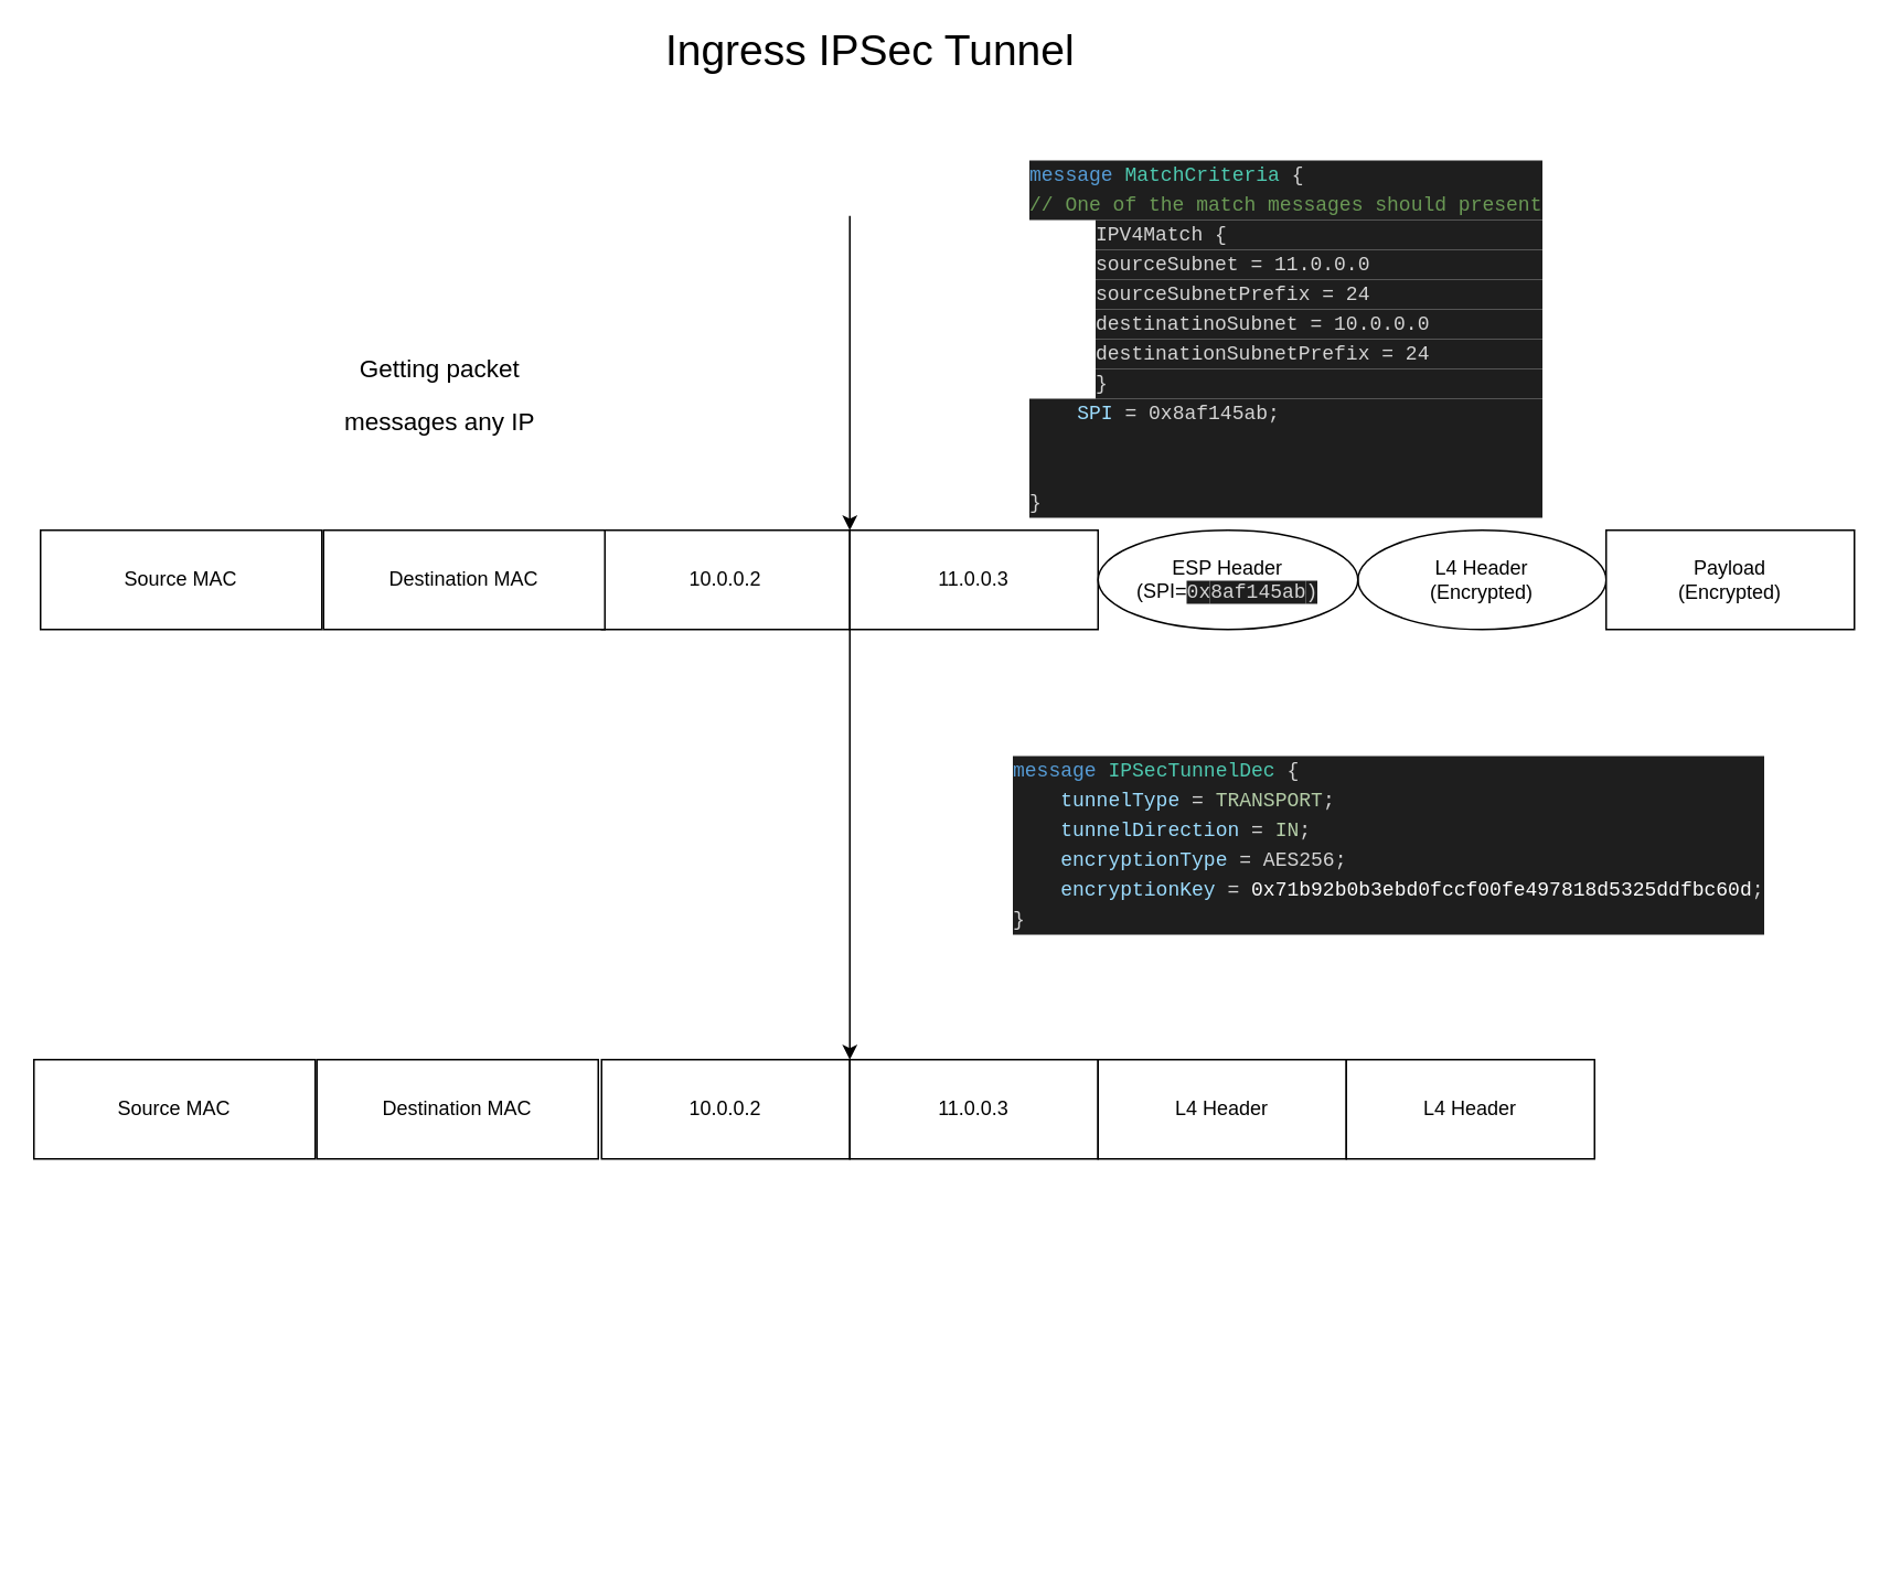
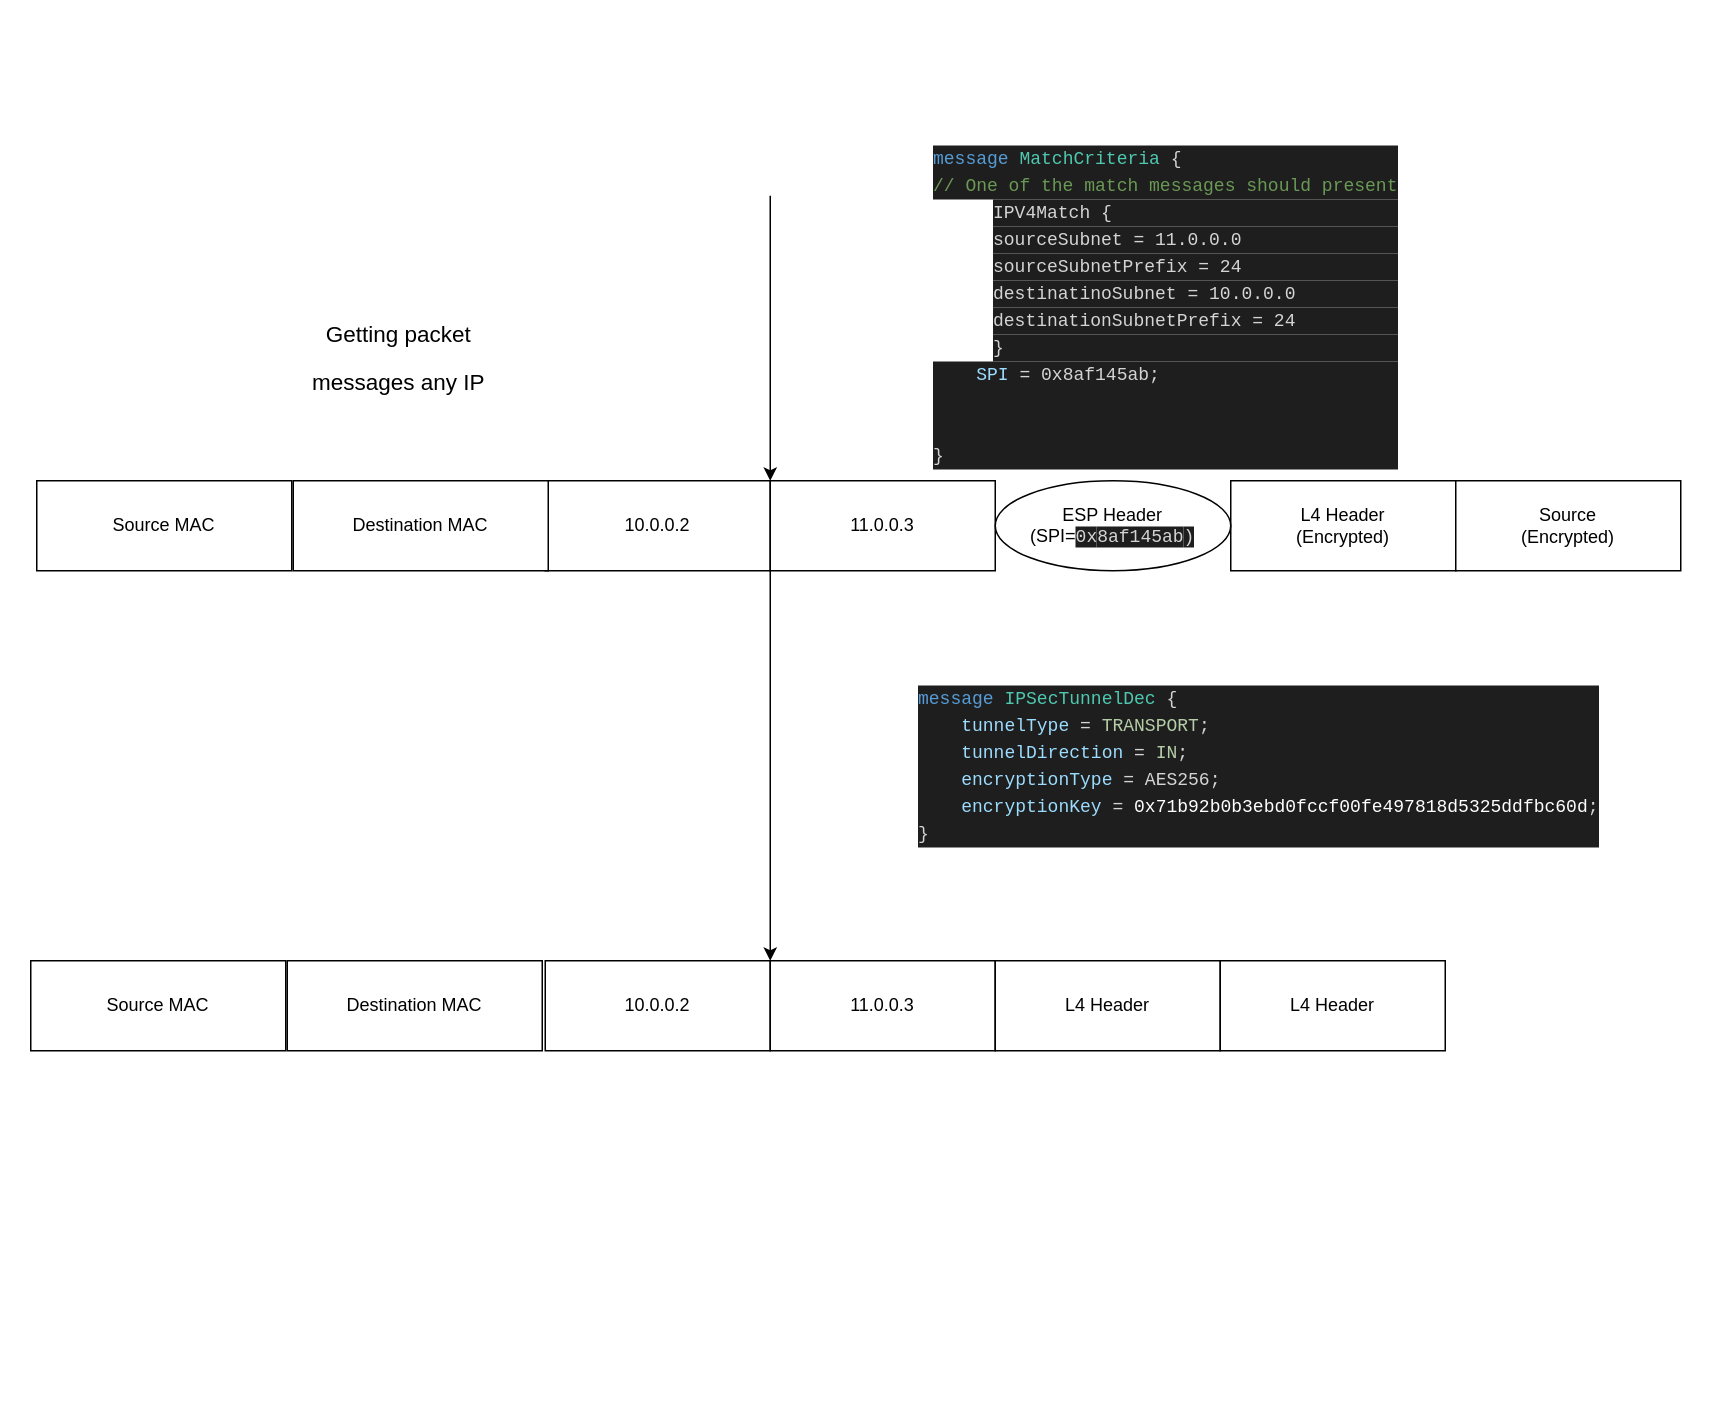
  <mxCell id="0" />
  <mxCell id="1" parent="0" />
- <mxCell id="2" value="&lt;font style=&quot;font-size: 26px&quot;&gt;Ingress IPSec Tunnel&lt;br&gt;&lt;/font&gt;" style="text;html=1;align=center;verticalAlign=middle;resizable=0;points=[];autosize=1;strokeColor=none;fillColor=none;" parent="1" vertex="1"><mxGeometry x="395" y="20" width="260" height="20" as="geometry" /></mxCell>
  <mxCell id="3" value="" style="endArrow=classic;html=1;fontSize=26;entryX=1;entryY=0;entryDx=0;entryDy=0;" parent="1" edge="1"><mxGeometry width="50" height="50" relative="1" as="geometry"><mxPoint x="513" y="130" as="sourcePoint" /><mxPoint x="513" y="320" as="targetPoint" /></mxGeometry></mxCell>
  <mxCell id="4" value="&lt;div style=&quot;color: rgb(212 , 212 , 212) ; background-color: rgb(30 , 30 , 30) ; font-family: &amp;#34;menlo&amp;#34; , &amp;#34;menlo&amp;#34; , &amp;#34;monaco&amp;#34; , &amp;#34;courier new&amp;#34; , monospace ; font-weight: normal ; font-size: 12px ; line-height: 18px&quot;&gt;&lt;div&gt;&lt;span style=&quot;color: #569cd6&quot;&gt;message&lt;/span&gt;&lt;span style=&quot;color: #d4d4d4&quot;&gt; &lt;/span&gt;&lt;span style=&quot;color: #4ec9b0&quot;&gt;MatchCriteria&lt;/span&gt;&lt;span style=&quot;color: #d4d4d4&quot;&gt; {  &lt;/span&gt;&lt;/div&gt;&lt;div&gt;&lt;span style=&quot;color: #d4d4d4&quot;&gt;    &lt;/span&gt;&lt;span style=&quot;color: #6a9955&quot;&gt;// One of the match messages should present&lt;/span&gt;&lt;/div&gt;&lt;/div&gt;&lt;blockquote style=&quot;margin: 0 0 0 40px ; border: none ; padding: 0px&quot;&gt;&lt;div style=&quot;color: rgb(212 , 212 , 212) ; background-color: rgb(30 , 30 , 30) ; font-family: &amp;#34;menlo&amp;#34; , &amp;#34;menlo&amp;#34; , &amp;#34;monaco&amp;#34; , &amp;#34;courier new&amp;#34; , monospace ; font-weight: normal ; font-size: 12px ; line-height: 18px&quot;&gt;&lt;div&gt;&lt;span style=&quot;color: #d4d4d4&quot;&gt;IPV4Match {&lt;/span&gt;&lt;/div&gt;&lt;/div&gt;&lt;div style=&quot;color: rgb(212 , 212 , 212) ; background-color: rgb(30 , 30 , 30) ; font-family: &amp;#34;menlo&amp;#34; , &amp;#34;menlo&amp;#34; , &amp;#34;monaco&amp;#34; , &amp;#34;courier new&amp;#34; , monospace ; font-weight: normal ; font-size: 12px ; line-height: 18px&quot;&gt;&lt;div&gt;&lt;span style=&quot;color: #d4d4d4&quot;&gt;sourceSubnet = 11.0.0.0&lt;/span&gt;&lt;/div&gt;&lt;/div&gt;&lt;div style=&quot;color: rgb(212 , 212 , 212) ; background-color: rgb(30 , 30 , 30) ; font-family: &amp;#34;menlo&amp;#34; , &amp;#34;menlo&amp;#34; , &amp;#34;monaco&amp;#34; , &amp;#34;courier new&amp;#34; , monospace ; font-weight: normal ; font-size: 12px ; line-height: 18px&quot;&gt;&lt;div&gt;&lt;span style=&quot;color: #d4d4d4&quot;&gt;sourceSubnetPrefix = 24&lt;/span&gt;&lt;/div&gt;&lt;/div&gt;&lt;div style=&quot;color: rgb(212 , 212 , 212) ; background-color: rgb(30 , 30 , 30) ; font-family: &amp;#34;menlo&amp;#34; , &amp;#34;menlo&amp;#34; , &amp;#34;monaco&amp;#34; , &amp;#34;courier new&amp;#34; , monospace ; font-weight: normal ; font-size: 12px ; line-height: 18px&quot;&gt;&lt;div&gt;&lt;span style=&quot;color: #d4d4d4&quot;&gt;destinatinoSubnet = 10.0.0.0&lt;/span&gt;&lt;/div&gt;&lt;/div&gt;&lt;div style=&quot;color: rgb(212 , 212 , 212) ; background-color: rgb(30 , 30 , 30) ; font-family: &amp;#34;menlo&amp;#34; , &amp;#34;menlo&amp;#34; , &amp;#34;monaco&amp;#34; , &amp;#34;courier new&amp;#34; , monospace ; font-weight: normal ; font-size: 12px ; line-height: 18px&quot;&gt;&lt;div&gt;&lt;span style=&quot;color: #d4d4d4&quot;&gt;destinationSubnetPrefix = 24 &lt;/span&gt;&lt;/div&gt;&lt;/div&gt;&lt;div style=&quot;color: rgb(212 , 212 , 212) ; background-color: rgb(30 , 30 , 30) ; font-family: &amp;#34;menlo&amp;#34; , &amp;#34;menlo&amp;#34; , &amp;#34;monaco&amp;#34; , &amp;#34;courier new&amp;#34; , monospace ; font-weight: normal ; font-size: 12px ; line-height: 18px&quot;&gt;&lt;div&gt;&lt;span style=&quot;color: #d4d4d4&quot;&gt;}&lt;/span&gt;&lt;/div&gt;&lt;/div&gt;&lt;/blockquote&gt;&lt;div style=&quot;color: rgb(212 , 212 , 212) ; background-color: rgb(30 , 30 , 30) ; font-family: &amp;#34;menlo&amp;#34; , &amp;#34;menlo&amp;#34; , &amp;#34;monaco&amp;#34; , &amp;#34;courier new&amp;#34; , monospace ; font-weight: normal ; font-size: 12px ; line-height: 18px&quot;&gt;&lt;div&gt;&lt;div&gt;&lt;span style=&quot;color: rgb(156 , 220 , 254)&quot;&gt;&amp;nbsp; &amp;nbsp; SPI&lt;/span&gt;&amp;nbsp;=&amp;nbsp;0x8af145ab;&lt;/div&gt;&lt;/div&gt;&lt;div&gt;&lt;br&gt;&lt;/div&gt;&lt;div&gt;&lt;br&gt;&lt;/div&gt;&lt;div&gt;&lt;span style=&quot;color: #d4d4d4&quot;&gt;}&lt;/span&gt;&lt;/div&gt;&lt;/div&gt;" style="text;whiteSpace=wrap;html=1;fontSize=26;" parent="1" vertex="1"><mxGeometry x="620" y="90" width="370" height="200" as="geometry" /></mxCell>
  <mxCell id="5" value="&lt;font style=&quot;font-size: 15px&quot;&gt;Getting packet &lt;br&gt;messages any IP&lt;/font&gt;" style="text;html=1;align=center;verticalAlign=middle;resizable=0;points=[];autosize=1;strokeColor=none;fillColor=none;fontSize=26;" parent="1" vertex="1"><mxGeometry x="210" y="200" width="110" height="70" as="geometry" /></mxCell>
  <mxCell id="6" value="&lt;div style=&quot;background-color: rgb(30 , 30 , 30) ; line-height: 18px ; font-weight: normal ; font-size: 12px ; font-family: &amp;#34;menlo&amp;#34; , &amp;#34;menlo&amp;#34; , &amp;#34;monaco&amp;#34; , &amp;#34;courier new&amp;#34; , monospace&quot;&gt;&lt;div style=&quot;color: rgb(212 , 212 , 212)&quot;&gt;&lt;span style=&quot;color: #569cd6&quot;&gt;message&lt;/span&gt;&lt;span style=&quot;color: #d4d4d4&quot;&gt; &lt;/span&gt;&lt;span style=&quot;color: #4ec9b0&quot;&gt;IPSecTunnelDec&lt;/span&gt;&lt;span style=&quot;color: #d4d4d4&quot;&gt; {&lt;/span&gt;&lt;/div&gt;&lt;div&gt;&lt;span style=&quot;color: rgb(212 , 212 , 212)&quot;&gt;&lt;/span&gt;&lt;span style=&quot;color: rgb(86 , 156 , 214)&quot;&gt;&lt;span&gt;&lt;/span&gt;&lt;/span&gt;&lt;span style=&quot;color: rgb(156 , 220 , 254)&quot;&gt;&amp;nbsp; &amp;nbsp; tunnelType&lt;/span&gt;&lt;span style=&quot;color: rgb(212 , 212 , 212)&quot;&gt; =&lt;/span&gt;&lt;font color=&quot;#b5cea8&quot;&gt;&amp;nbsp;TRANSPORT&lt;/font&gt;&lt;span style=&quot;color: rgb(212 , 212 , 212)&quot;&gt;;&lt;/span&gt;&lt;/div&gt;&lt;div&gt;&lt;span style=&quot;color: rgb(212 , 212 , 212)&quot;&gt;&lt;/span&gt;&lt;span style=&quot;color: rgb(86 , 156 , 214)&quot;&gt;&lt;span&gt;&lt;/span&gt;&lt;/span&gt;&lt;span style=&quot;color: rgb(156 , 220 , 254)&quot;&gt;&amp;nbsp; &amp;nbsp; tunnelDirection&lt;/span&gt;&lt;span style=&quot;color: rgb(212 , 212 , 212)&quot;&gt; = &lt;/span&gt;&lt;font color=&quot;#b5cea8&quot;&gt;IN&lt;/font&gt;&lt;span style=&quot;color: rgb(212 , 212 , 212)&quot;&gt;;&lt;/span&gt;&lt;/div&gt;&lt;div&gt;&lt;span style=&quot;color: rgb(156 , 220 , 254)&quot;&gt;&lt;span&gt;&lt;/span&gt;&amp;nbsp; &amp;nbsp; encryptionType&lt;/span&gt;&lt;span style=&quot;color: rgb(212 , 212 , 212)&quot;&gt; = AES256&lt;/span&gt;&lt;span style=&quot;color: rgb(212 , 212 , 212)&quot;&gt;;&lt;/span&gt;&lt;/div&gt;&lt;div&gt;&lt;span style=&quot;color: rgb(156 , 220 , 254)&quot;&gt;&lt;span&gt;&lt;/span&gt;&amp;nbsp; &amp;nbsp; encryptionKey&lt;/span&gt;&lt;span style=&quot;color: rgb(212 , 212 , 212)&quot;&gt; =&amp;nbsp;&lt;/span&gt;&lt;font color=&quot;#ffffff&quot;&gt;0x71b92b0b3ebd0fccf00fe497818d5325ddfbc60d&lt;/font&gt;&lt;span style=&quot;color: rgb(212 , 212 , 212)&quot;&gt;;&lt;/span&gt;&lt;/div&gt;&lt;div style=&quot;color: rgb(212 , 212 , 212)&quot;&gt;}&lt;br&gt;&lt;/div&gt;&lt;/div&gt;" style="text;whiteSpace=wrap;html=1;fontSize=15;" parent="1" vertex="1"><mxGeometry x="610" y="450" width="500" height="480" as="geometry" /></mxCell>
  <mxCell id="7" value="" style="endArrow=classic;html=1;fontSize=26;entryX=1;entryY=0;entryDx=0;entryDy=0;exitX=0;exitY=1;exitDx=0;exitDy=0;" parent="1" edge="1"><mxGeometry width="50" height="50" relative="1" as="geometry"><mxPoint x="513" y="380" as="sourcePoint" /><mxPoint x="513" y="640" as="targetPoint" /></mxGeometry></mxCell>
  <mxCell id="8" value="10.0.0.2" style="rounded=0;whiteSpace=wrap;html=1;" parent="1" vertex="1"><mxGeometry x="363" y="640" width="150" height="60" as="geometry" /></mxCell>
  <mxCell id="9" value="Source MAC" style="rounded=0;whiteSpace=wrap;html=1;" parent="1" vertex="1"><mxGeometry x="20" y="640" width="170" height="60" as="geometry" /></mxCell>
  <mxCell id="10" value="Destination MAC" style="rounded=0;whiteSpace=wrap;html=1;" parent="1" vertex="1"><mxGeometry x="191" y="640" width="170" height="60" as="geometry" /></mxCell>
  <mxCell id="11" value="11.0.0.3" style="rounded=0;whiteSpace=wrap;html=1;" parent="1" vertex="1"><mxGeometry x="513" y="640" width="150" height="60" as="geometry" /></mxCell>
  <mxCell id="12" value="L4 Header" style="rounded=0;whiteSpace=wrap;html=1;" parent="1" vertex="1"><mxGeometry x="663" y="640" width="150" height="60" as="geometry" /></mxCell>
  <mxCell id="13" value="L4 Header" style="rounded=0;whiteSpace=wrap;html=1;" parent="1" vertex="1"><mxGeometry x="813" y="640" width="150" height="60" as="geometry" /></mxCell>
  <mxCell id="14" value="10.0.0.2" style="rounded=0;whiteSpace=wrap;html=1;" parent="1" vertex="1"><mxGeometry x="363" y="320" width="150" height="60" as="geometry" /></mxCell>
  <mxCell id="15" value="Source MAC" style="rounded=0;whiteSpace=wrap;html=1;" parent="1" vertex="1"><mxGeometry x="24" y="320" width="170" height="60" as="geometry" /></mxCell>
  <mxCell id="16" value="Destination MAC" style="rounded=0;whiteSpace=wrap;html=1;" parent="1" vertex="1"><mxGeometry x="195" y="320" width="170" height="60" as="geometry" /></mxCell>
  <mxCell id="17" value="11.0.0.3" style="rounded=0;whiteSpace=wrap;html=1;" parent="1" vertex="1"><mxGeometry x="513" y="320" width="150" height="60" as="geometry" /></mxCell>
- <mxCell id="18" value="L4 Header&lt;br&gt;(Encrypted)" style="ellipse;whiteSpace=wrap;html=1;" parent="1" vertex="1"><mxGeometry x="820" y="320" width="150" height="60" as="geometry" /></mxCell>
+ <mxCell id="18" value="L4 Header&lt;br&gt;(Encrypted)" style="rounded=0;whiteSpace=wrap;html=1;" parent="1" vertex="1"><mxGeometry x="820" y="320" width="150" height="60" as="geometry" /></mxCell>
  <mxCell id="19" value="ESP Header&lt;br&gt;(SPI=&lt;span style=&quot;color: rgb(212 , 212 , 212) ; font-family: &amp;#34;menlo&amp;#34; , &amp;#34;menlo&amp;#34; , &amp;#34;monaco&amp;#34; , &amp;#34;courier new&amp;#34; , monospace ; text-align: left ; background-color: rgb(30 , 30 , 30)&quot;&gt;0x&lt;/span&gt;&lt;span style=&quot;color: rgb(212 , 212 , 212) ; font-family: &amp;#34;menlo&amp;#34; , &amp;#34;menlo&amp;#34; , &amp;#34;monaco&amp;#34; , &amp;#34;courier new&amp;#34; , monospace ; text-align: left ; background-color: rgb(30 , 30 , 30)&quot;&gt;8af145ab&lt;/span&gt;&lt;span style=&quot;color: rgb(212 , 212 , 212) ; font-family: &amp;#34;menlo&amp;#34; , &amp;#34;menlo&amp;#34; , &amp;#34;monaco&amp;#34; , &amp;#34;courier new&amp;#34; , monospace ; text-align: left ; background-color: rgb(30 , 30 , 30)&quot;&gt;)&lt;/span&gt;" style="ellipse;whiteSpace=wrap;html=1;" parent="1" vertex="1"><mxGeometry x="663" y="320" width="157" height="60" as="geometry" /></mxCell>
- <mxCell id="20" value="Payload&lt;br&gt;(Encrypted)" style="rounded=0;whiteSpace=wrap;html=1;" parent="1" vertex="1"><mxGeometry x="970" y="320" width="150" height="60" as="geometry" /></mxCell>
+ <mxCell id="20" value="Source&lt;br&gt;(Encrypted)" style="rounded=0;whiteSpace=wrap;html=1;" parent="1" vertex="1"><mxGeometry x="970" y="320" width="150" height="60" as="geometry" /></mxCell>
